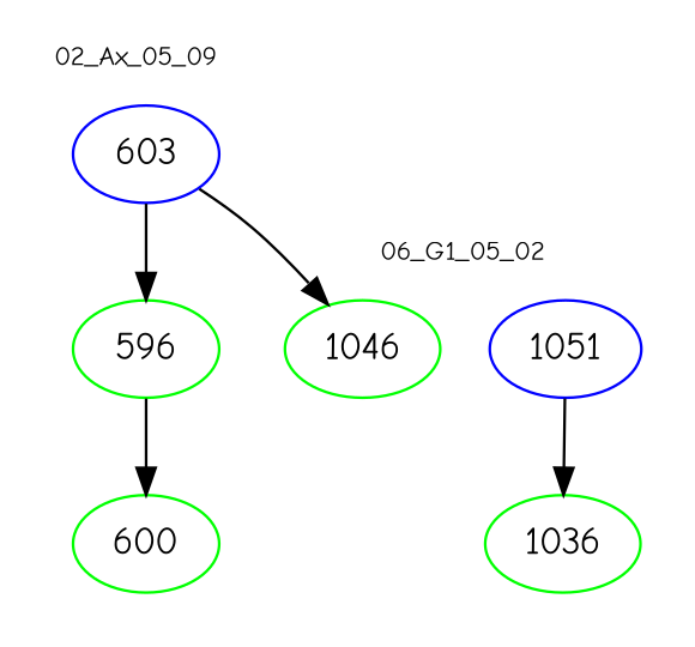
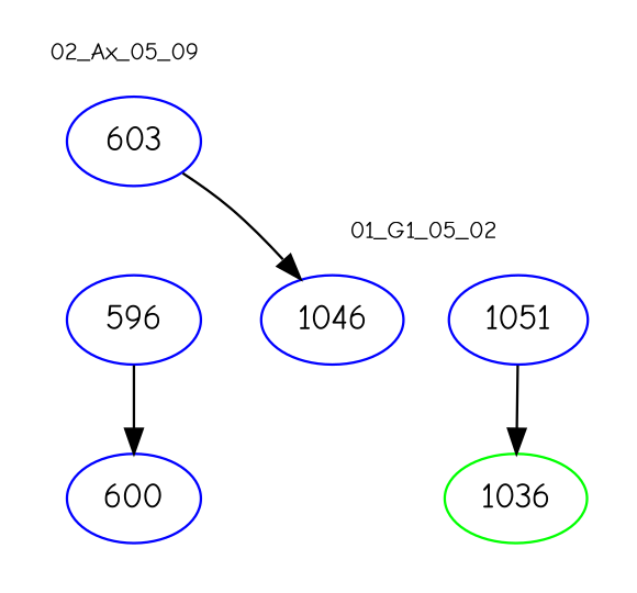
  digraph {
    fontname="Comic Neue"
    node [color=blue fontname="Comic Neue"]
    edge [color=black fontname="Comic Neue"]
    n1 [label=603]
-   n2 [color=green label=596]
-   n3 [color=green label=600]
+   n2 [label=596]
+   n3 [label=600]
    n4 [label=1051]
    n5 [color=green label=1036]
-   n6 [color=green label=1046]
+   n6 [label=1046]
    subgraph cluster_1 {
      color=white
      fontsize=10
      label="02_Ax_05_09"
      n1
      n2
      n3
    }
    subgraph cluster_2 {
      color=white
      fontsize=10
-     label="06_G1_05_02"
+     label="01_G1_05_02"
      n4
      n5
      n6
    }
-   n1 -> n2
    n1 -> n6
    n2 -> n3
    n4 -> n5
  }
